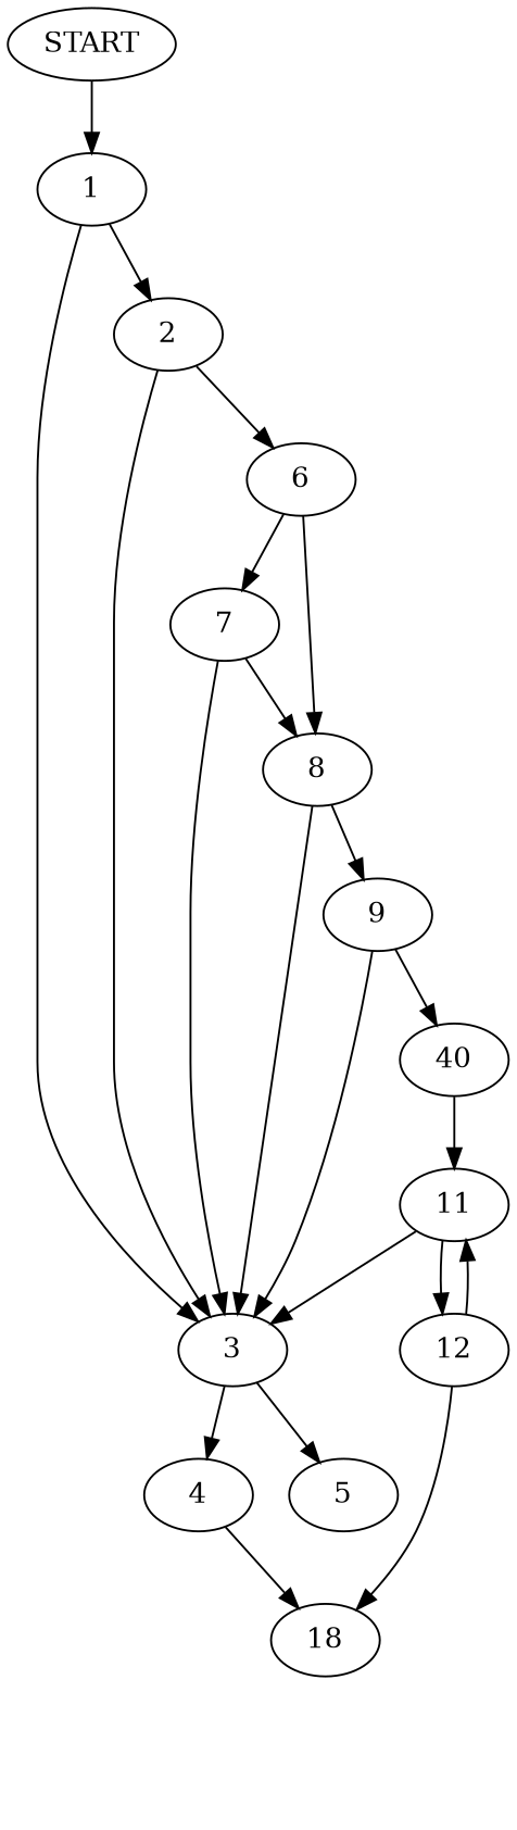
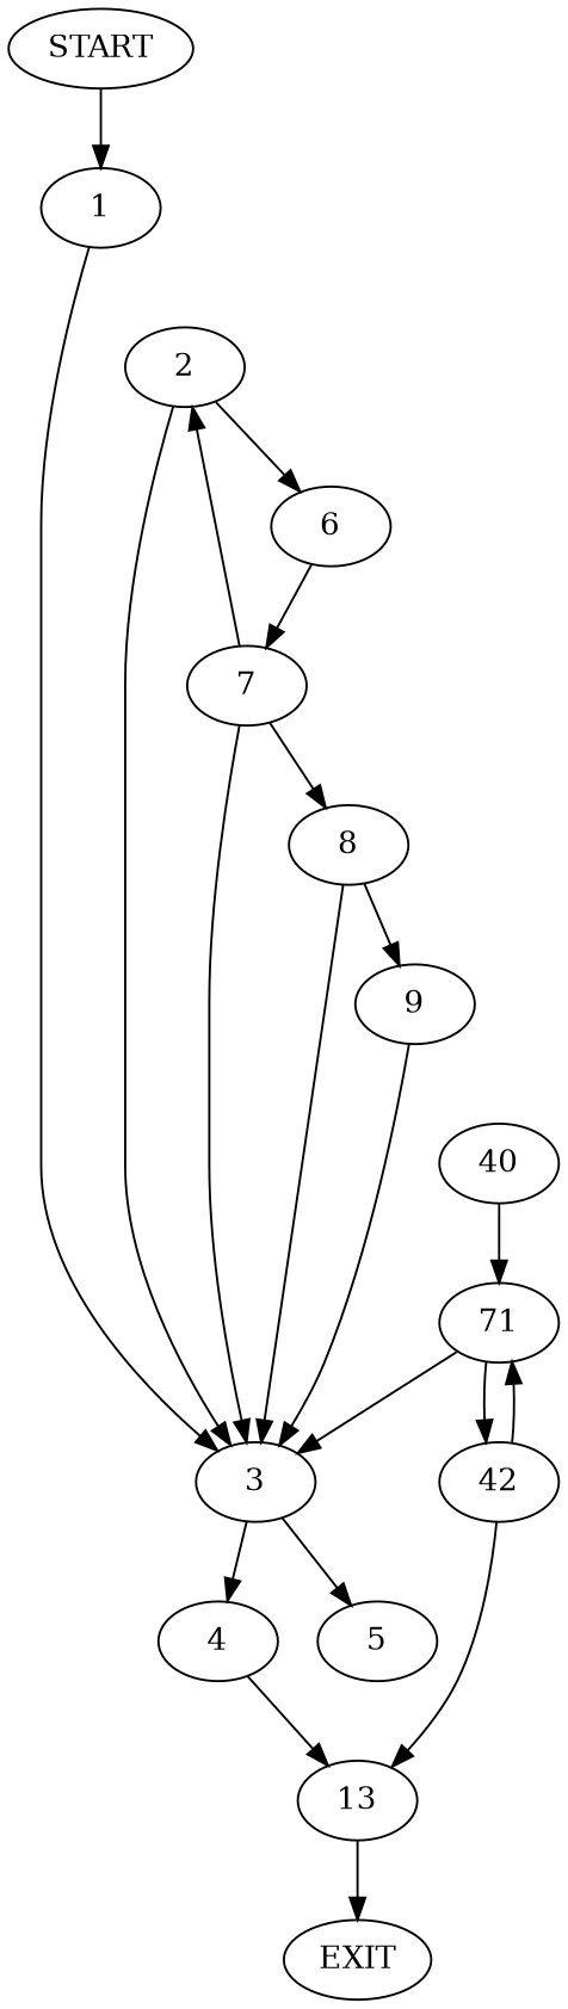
  digraph {
    n1 [label=START]
    1
    2
    3
+   n5 [label=EXIT]
    6
    4
    5
    7
    8
-   13 [label=18]
+   13
    9
    n13 [label=40]
-   11
-   12
+   11 [label=71]
+   12 [label=42]
    n1 -> 1
-   1 -> 2
+   7 -> 2
    1 -> 3
    2 -> 3
    2 -> 6
    3 -> 4
    3 -> 5
    6 -> 7
-   6 -> 8
    4 -> 13
    7 -> 3
    7 -> 8
    8 -> 3
    8 -> 9
+   13 -> n5
    9 -> 3
-   9 -> n13
    n13 -> 11
    11 -> 3
    11 -> 12
    12 -> 13
    12 -> 11
  }
